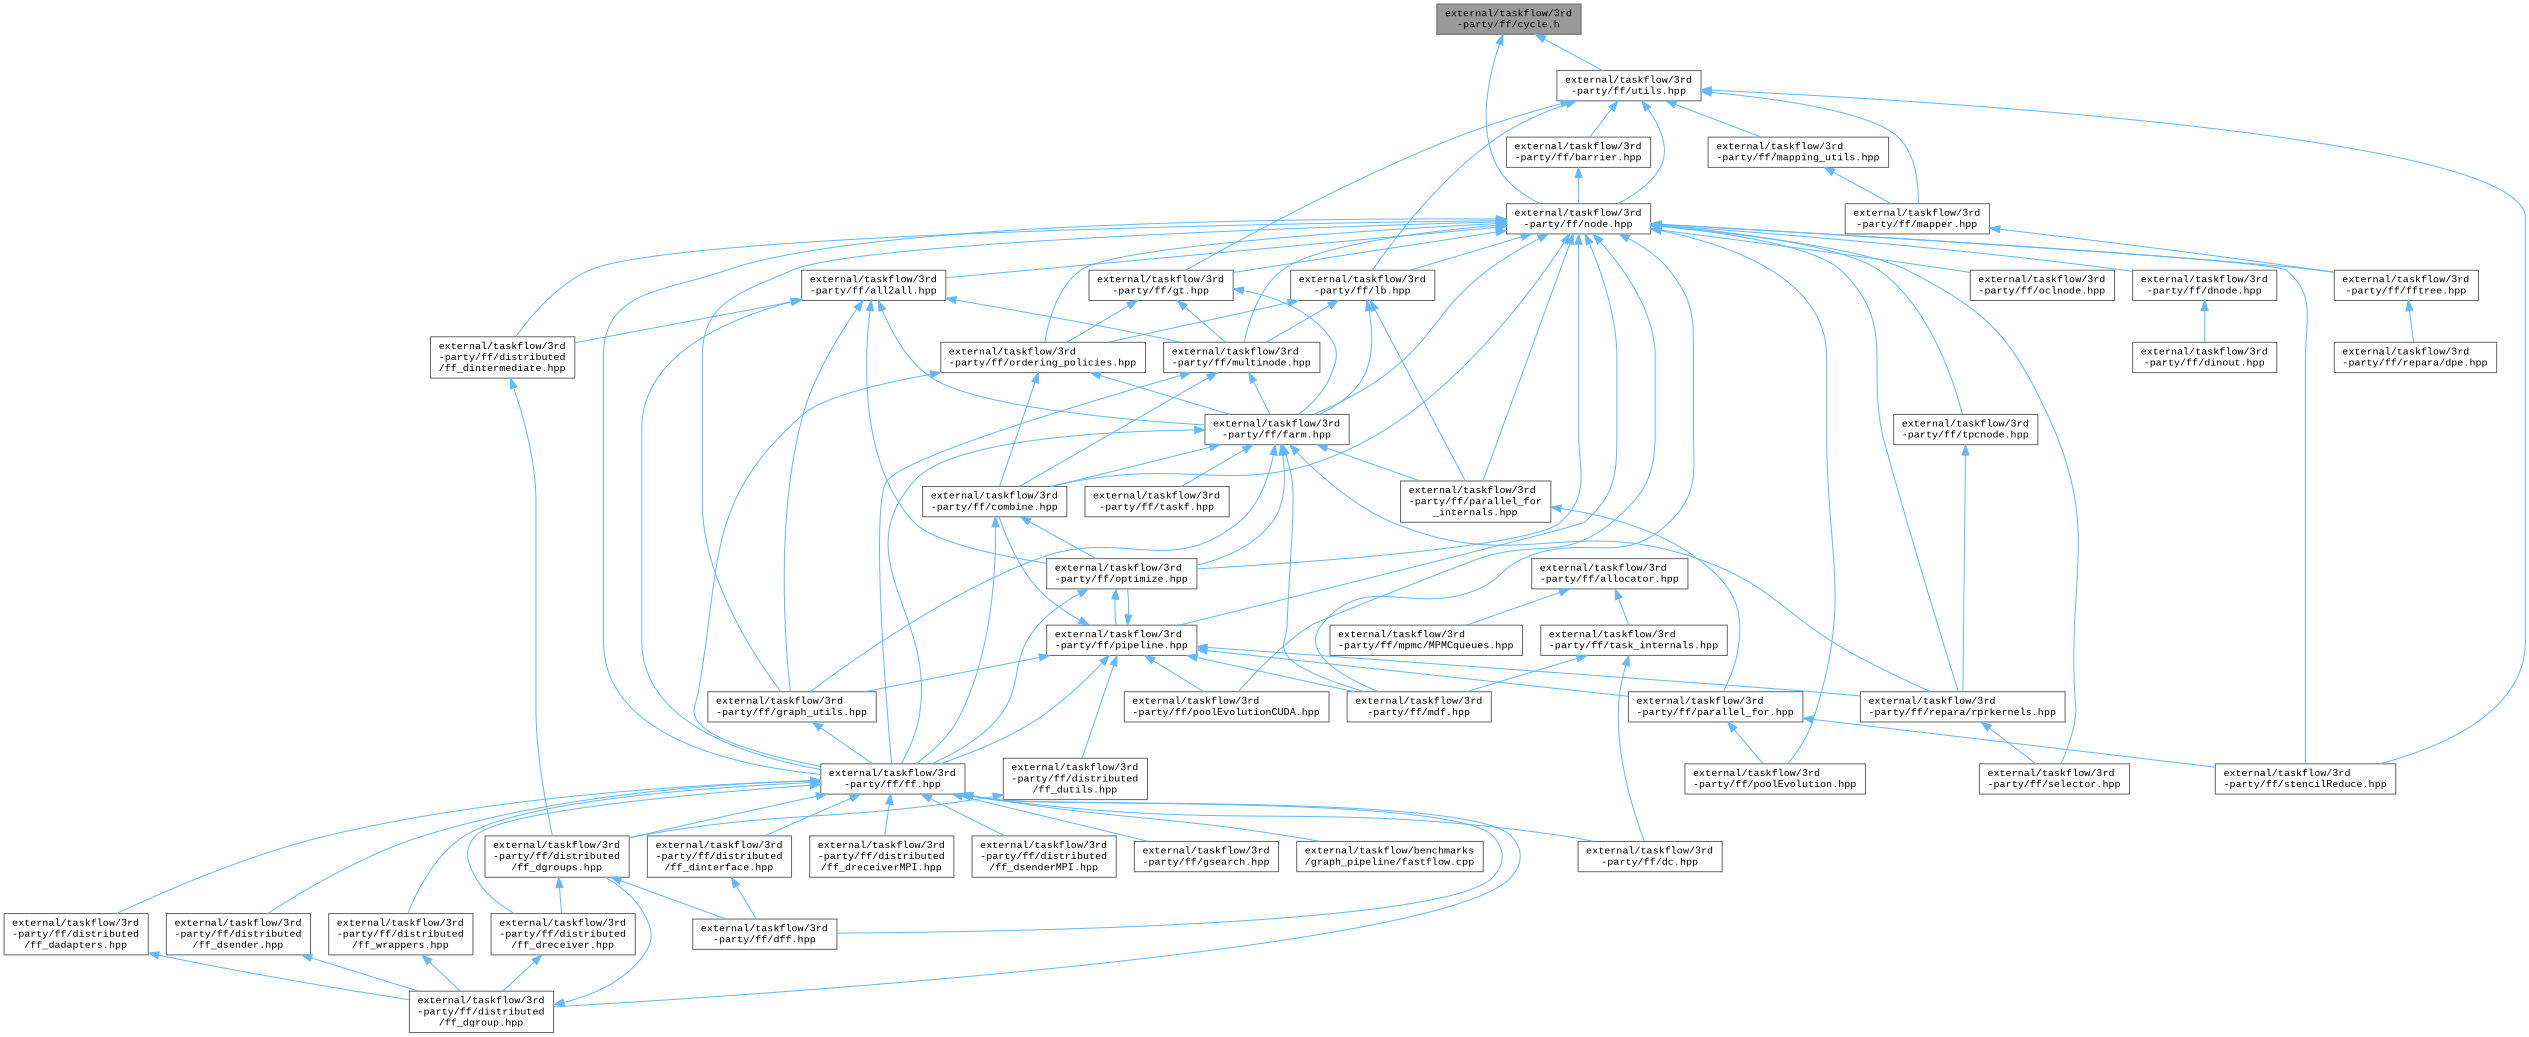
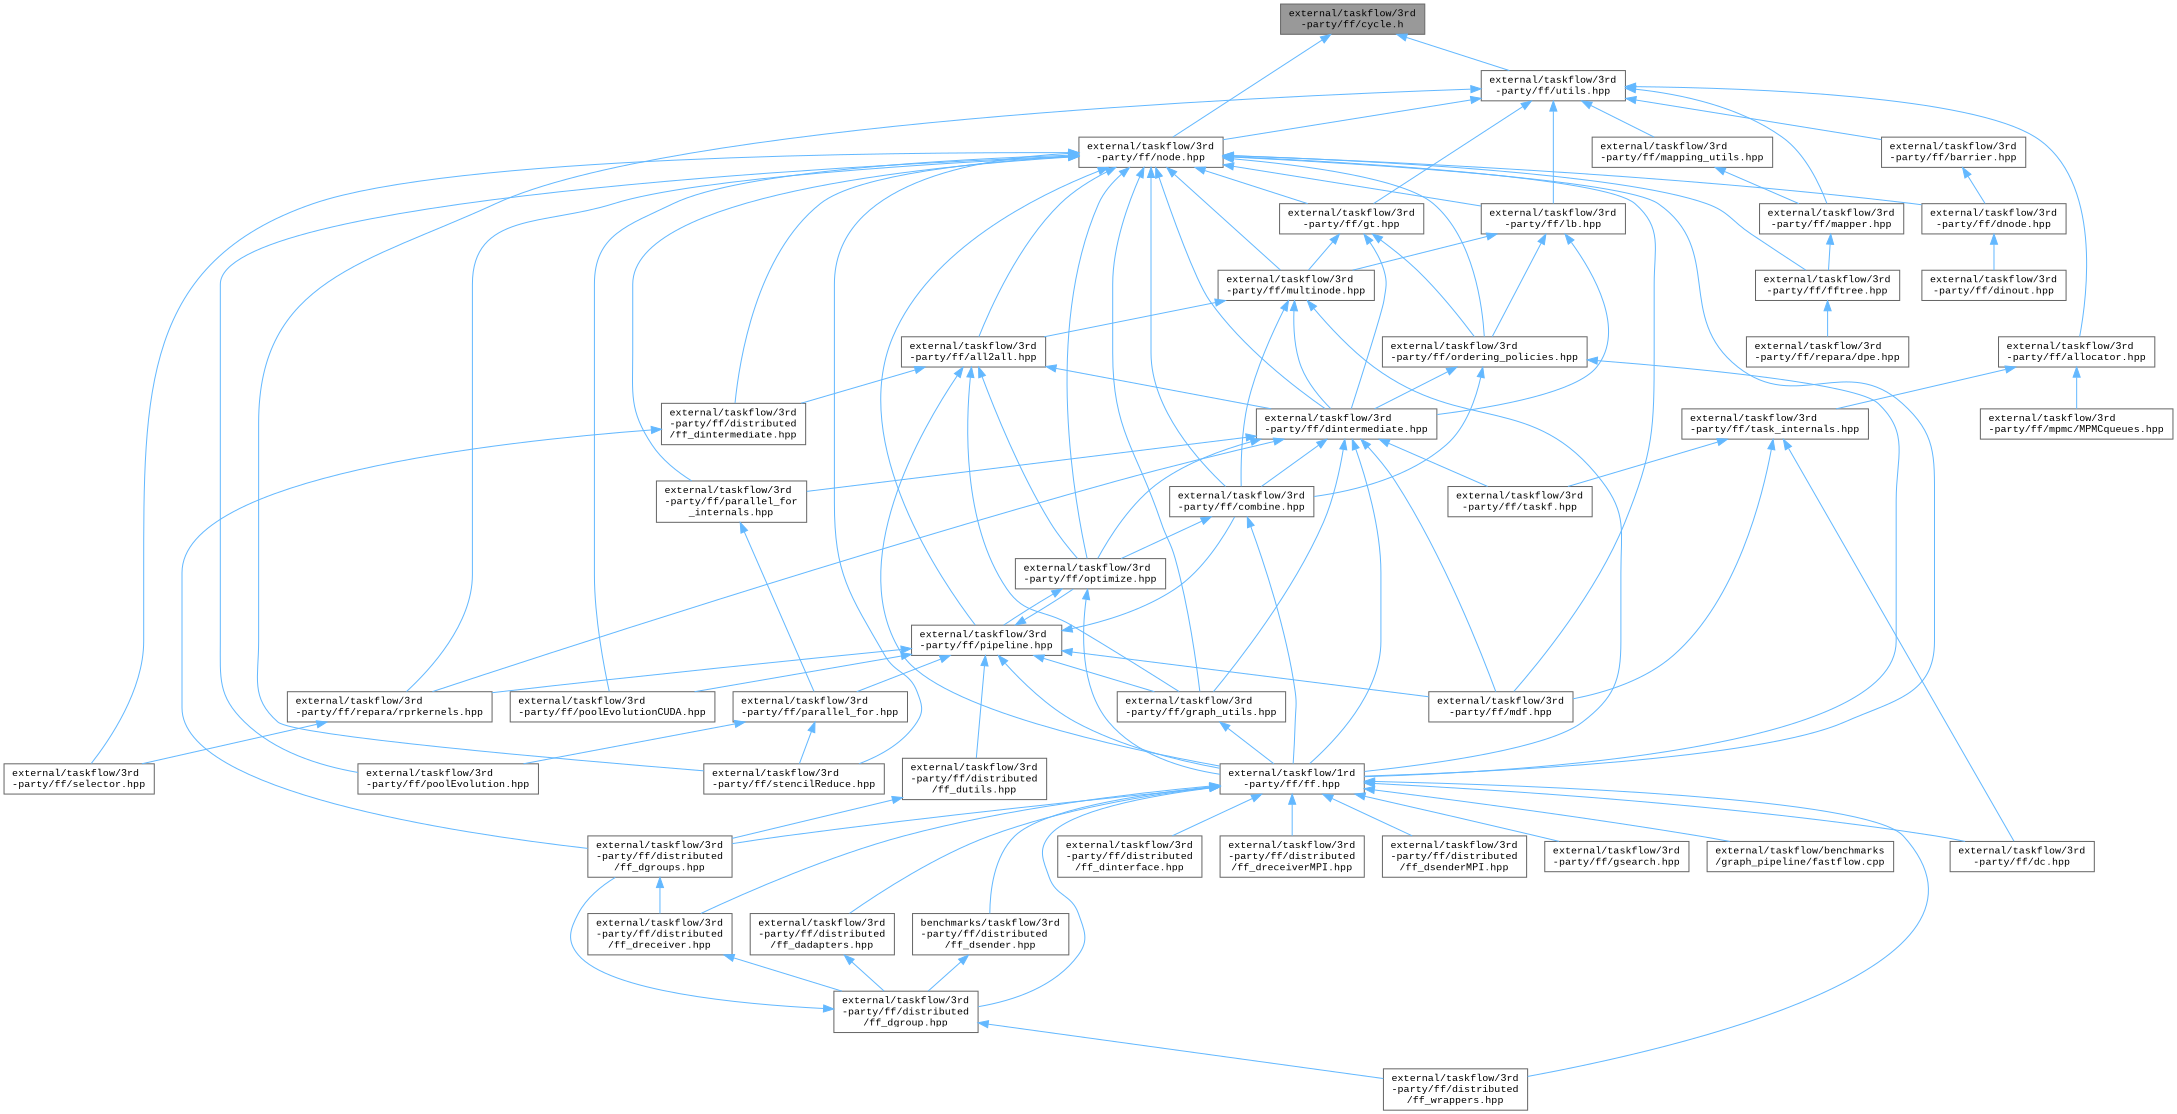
  digraph {
    fontname="Liberation Mono"
    node [color=grey40 fillcolor=white fontname="Liberation Mono" fontsize=10 shape=box style=filled]
    edge [color=steelblue1 dir=back fontname="Liberation Mono" fontsize=10 labelfontname=Helvetica labelfontsize=10 style=solid]
    n1 [color=gray40 fillcolor=grey60 fontcolor=black height=0.2 label="external/taskflow/3rd\l-party/ff/cycle.h" width=0.4]
    n2 [height=0.2 label="external/taskflow/3rd\l-party/ff/node.hpp" width=0.4]
    n3 [height=0.2 label="external/taskflow/3rd\l-party/ff/utils.hpp" width=0.4]
    n4 [height=0.2 label="external/taskflow/3rd\l-party/ff/all2all.hpp" width=0.4]
    n5 [height=0.2 label="external/taskflow/3rd\l-party/ff/distributed\l/ff_dintermediate.hpp" width=0.4]
-   n6 [height=0.2 label="external/taskflow/3rd\l-party/ff/farm.hpp" width=0.4]
+   n6 [height=0.2 label="external/taskflow/3rd\l-party/ff/dintermediate.hpp" width=0.4]
    n7 [height=0.2 label="external/taskflow/3rd\l-party/ff/combine.hpp" width=0.4]
-   n8 [height=0.2 label="external/taskflow/3rd\l-party/ff/ff.hpp" width=0.4]
+   n8 [height=0.2 label="external/taskflow/1rd\l-party/ff/ff.hpp" width=0.4]
    n9 [height=0.2 label="external/taskflow/3rd\l-party/ff/optimize.hpp" width=0.4]
    n10 [height=0.2 label="external/taskflow/3rd\l-party/ff/pipeline.hpp" width=0.4]
    n11 [height=0.2 label="external/taskflow/3rd\l-party/ff/graph_utils.hpp" width=0.4]
    n12 [height=0.2 label="external/taskflow/3rd\l-party/ff/mdf.hpp" width=0.4]
    n13 [height=0.2 label="external/taskflow/3rd\l-party/ff/poolEvolution.hpp" width=0.4]
    n14 [height=0.2 label="external/taskflow/3rd\l-party/ff/stencilReduce.hpp" width=0.4]
    n15 [height=0.2 label="external/taskflow/3rd\l-party/ff/poolEvolutionCUDA.hpp" width=0.4]
    n16 [height=0.2 label="external/taskflow/3rd\l-party/ff/repara/rprkernels.hpp" width=0.4]
    n17 [height=0.2 label="external/taskflow/3rd\l-party/ff/parallel_for\l_internals.hpp" width=0.4]
    n18 [height=0.2 label="external/taskflow/3rd\l-party/ff/dnode.hpp" width=0.4]
    n19 [height=0.2 label="external/taskflow/3rd\l-party/ff/fftree.hpp" width=0.4]
    n20 [height=0.2 label="external/taskflow/3rd\l-party/ff/gt.hpp" width=0.4]
    n21 [height=0.2 label="external/taskflow/3rd\l-party/ff/multinode.hpp" width=0.4]
    n22 [height=0.2 label="external/taskflow/3rd\l-party/ff/ordering_policies.hpp" width=0.4]
    n23 [height=0.2 label="external/taskflow/3rd\l-party/ff/lb.hpp" width=0.4]
-   n24 [height=0.2 label="external/taskflow/3rd\l-party/ff/oclnode.hpp" width=0.4]
    n25 [height=0.2 label="external/taskflow/3rd\l-party/ff/selector.hpp" width=0.4]
-   n26 [height=0.2 label="external/taskflow/3rd\l-party/ff/tpcnode.hpp" width=0.4]
    n27 [height=0.2 label="external/taskflow/3rd\l-party/ff/allocator.hpp" width=0.4]
    n28 [height=0.2 label="external/taskflow/3rd\l-party/ff/barrier.hpp" width=0.4]
    n29 [height=0.2 label="external/taskflow/3rd\l-party/ff/mapper.hpp" width=0.4]
    n30 [height=0.2 label="external/taskflow/3rd\l-party/ff/mapping_utils.hpp" width=0.4]
    n31 [height=0.2 label="external/taskflow/3rd\l-party/ff/distributed\l/ff_dgroups.hpp" width=0.4]
    n32 [height=0.2 label="external/taskflow/3rd\l-party/ff/taskf.hpp" width=0.4]
-   n33 [height=0.2 label="external/taskflow/3rd\l-party/ff/dff.hpp" width=0.4]
    n34 [height=0.2 label="external/taskflow/3rd\l-party/ff/distributed\l/ff_dreceiver.hpp" width=0.4]
    n35 [height=0.2 label="external/taskflow/3rd\l-party/ff/distributed\l/ff_dgroup.hpp" width=0.4]
    n36 [height=0.2 label="external/taskflow/3rd\l-party/ff/dc.hpp" width=0.4]
    n37 [height=0.2 label="external/taskflow/3rd\l-party/ff/distributed\l/ff_dadapters.hpp" width=0.4]
    n38 [height=0.2 label="external/taskflow/3rd\l-party/ff/distributed\l/ff_dinterface.hpp" width=0.4]
    n39 [height=0.2 label="external/taskflow/3rd\l-party/ff/distributed\l/ff_dreceiverMPI.hpp" width=0.4]
-   n40 [height=0.2 label="external/taskflow/3rd\l-party/ff/distributed\l/ff_dsender.hpp" width=0.4]
+   n40 [height=0.2 label="benchmarks/taskflow/3rd\l-party/ff/distributed\l/ff_dsender.hpp" width=0.4]
    n41 [height=0.2 label="external/taskflow/3rd\l-party/ff/distributed\l/ff_dsenderMPI.hpp" width=0.4]
    n42 [height=0.2 label="external/taskflow/3rd\l-party/ff/distributed\l/ff_wrappers.hpp" width=0.4]
    n43 [height=0.2 label="external/taskflow/3rd\l-party/ff/gsearch.hpp" width=0.4]
    n44 [height=0.2 label="external/taskflow/benchmarks\l/graph_pipeline/fastflow.cpp" width=0.4]
    n45 [height=0.2 label="external/taskflow/3rd\l-party/ff/distributed\l/ff_dutils.hpp" width=0.4]
    n46 [height=0.2 label="external/taskflow/3rd\l-party/ff/parallel_for.hpp" width=0.4]
    n47 [height=0.2 label="external/taskflow/3rd\l-party/ff/dinout.hpp" width=0.4]
    n48 [height=0.2 label="external/taskflow/3rd\l-party/ff/repara/dpe.hpp" width=0.4]
    n49 [height=0.2 label="external/taskflow/3rd\l-party/ff/mpmc/MPMCqueues.hpp" width=0.4]
    n50 [height=0.2 label="external/taskflow/3rd\l-party/ff/task_internals.hpp" width=0.4]
    n1 -> n2
    n1 -> n3
    n2 -> n4
    n2 -> n5
    n2 -> n6
    n2 -> n7
    n2 -> n8
    n2 -> n9
    n2 -> n10
    n2 -> n11
    n2 -> n12
    n2 -> n13
    n2 -> n14
    n2 -> n15
    n2 -> n16
    n2 -> n17
    n2 -> n18
    n2 -> n19
    n2 -> n20
    n2 -> n21
    n2 -> n22
    n2 -> n23
-   n2 -> n24
    n2 -> n25
-   n2 -> n26
    n3 -> n2
    n3 -> n14
    n3 -> n20
    n3 -> n23
+   n3 -> n27
    n3 -> n28
    n3 -> n29
    n3 -> n30
    n4 -> n5
    n4 -> n6
    n4 -> n8
    n4 -> n9
    n4 -> n11
    n5 -> n31
    n6 -> n7
    n6 -> n8
    n6 -> n9
    n6 -> n11
    n6 -> n12
    n6 -> n16
    n6 -> n17
    n6 -> n32
    n7 -> n8
    n7 -> n9
    n8 -> n31
-   n8 -> n33
    n8 -> n34
    n8 -> n35
    n8 -> n36
    n8 -> n37
    n8 -> n38
    n8 -> n39
    n8 -> n40
    n8 -> n41
    n8 -> n42
    n8 -> n43
    n8 -> n44
    n9 -> n8
    n9 -> n10
    n10 -> n7
    n10 -> n8
    n10 -> n9
    n10 -> n11
    n10 -> n12
    n10 -> n15
    n10 -> n16
    n10 -> n45
    n10 -> n46
    n11 -> n8
    n16 -> n25
    n17 -> n46
    n18 -> n47
    n19 -> n48
    n20 -> n6
    n20 -> n21
    n20 -> n22
-   n4 -> n21
+   n21 -> n4
    n21 -> n6
    n21 -> n7
    n21 -> n8
    n22 -> n6
    n22 -> n7
    n22 -> n8
    n23 -> n6
-   n23 -> n17
    n23 -> n21
    n23 -> n22
-   n26 -> n16
    n27 -> n49
    n27 -> n50
-   n28 -> n2
+   n28 -> n18
    n29 -> n19
    n30 -> n29
-   n31 -> n33
    n31 -> n34
    n34 -> n35
    n35 -> n31
    n37 -> n35
-   n38 -> n33
    n40 -> n35
-   n42 -> n35
+   n35 -> n42
    n45 -> n31
    n46 -> n13
    n46 -> n14
    n50 -> n12
+   n50 -> n32
    n50 -> n36
  }
